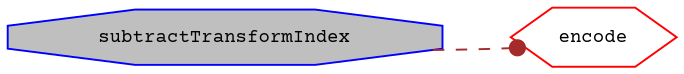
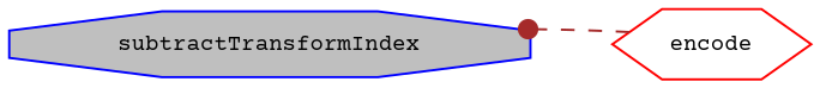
  digraph {
    rankdir=LR
    fontname="Courier Prime"
    node [fontname="Courier Prime" fontsize=10]
    n1 [color=blue fillcolor=grey75 fontcolor=black height=0.2 label=subtractTransformIndex shape=octagon style=filled width=0.4]
    n2 [color=red height=0.2 label=encode shape=hexagon width=0.4]
-   n1 -> n2 [color=brown fontname="Courier Prime" fontsize=10 labelfontname=FreeSans labelfontsize=10 style=dashed arrowhead=dot]
+   n2 -> n1 [color=brown fontname="Courier Prime" fontsize=10 labelfontname=FreeSans labelfontsize=10 style=dashed arrowhead=dot]
  }
